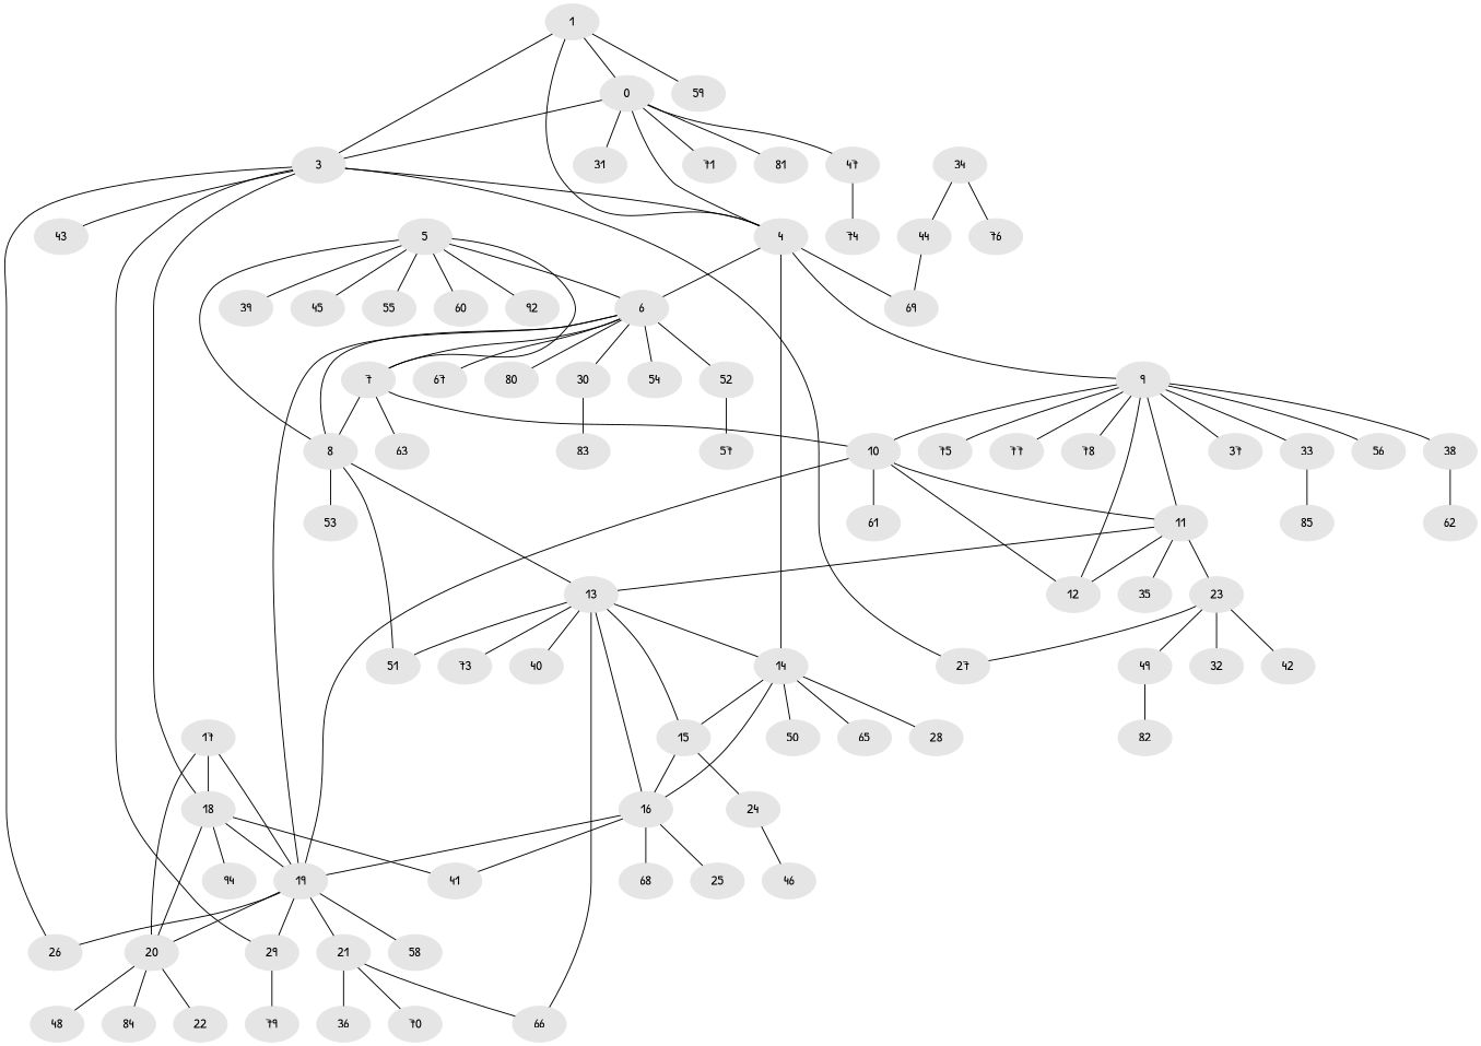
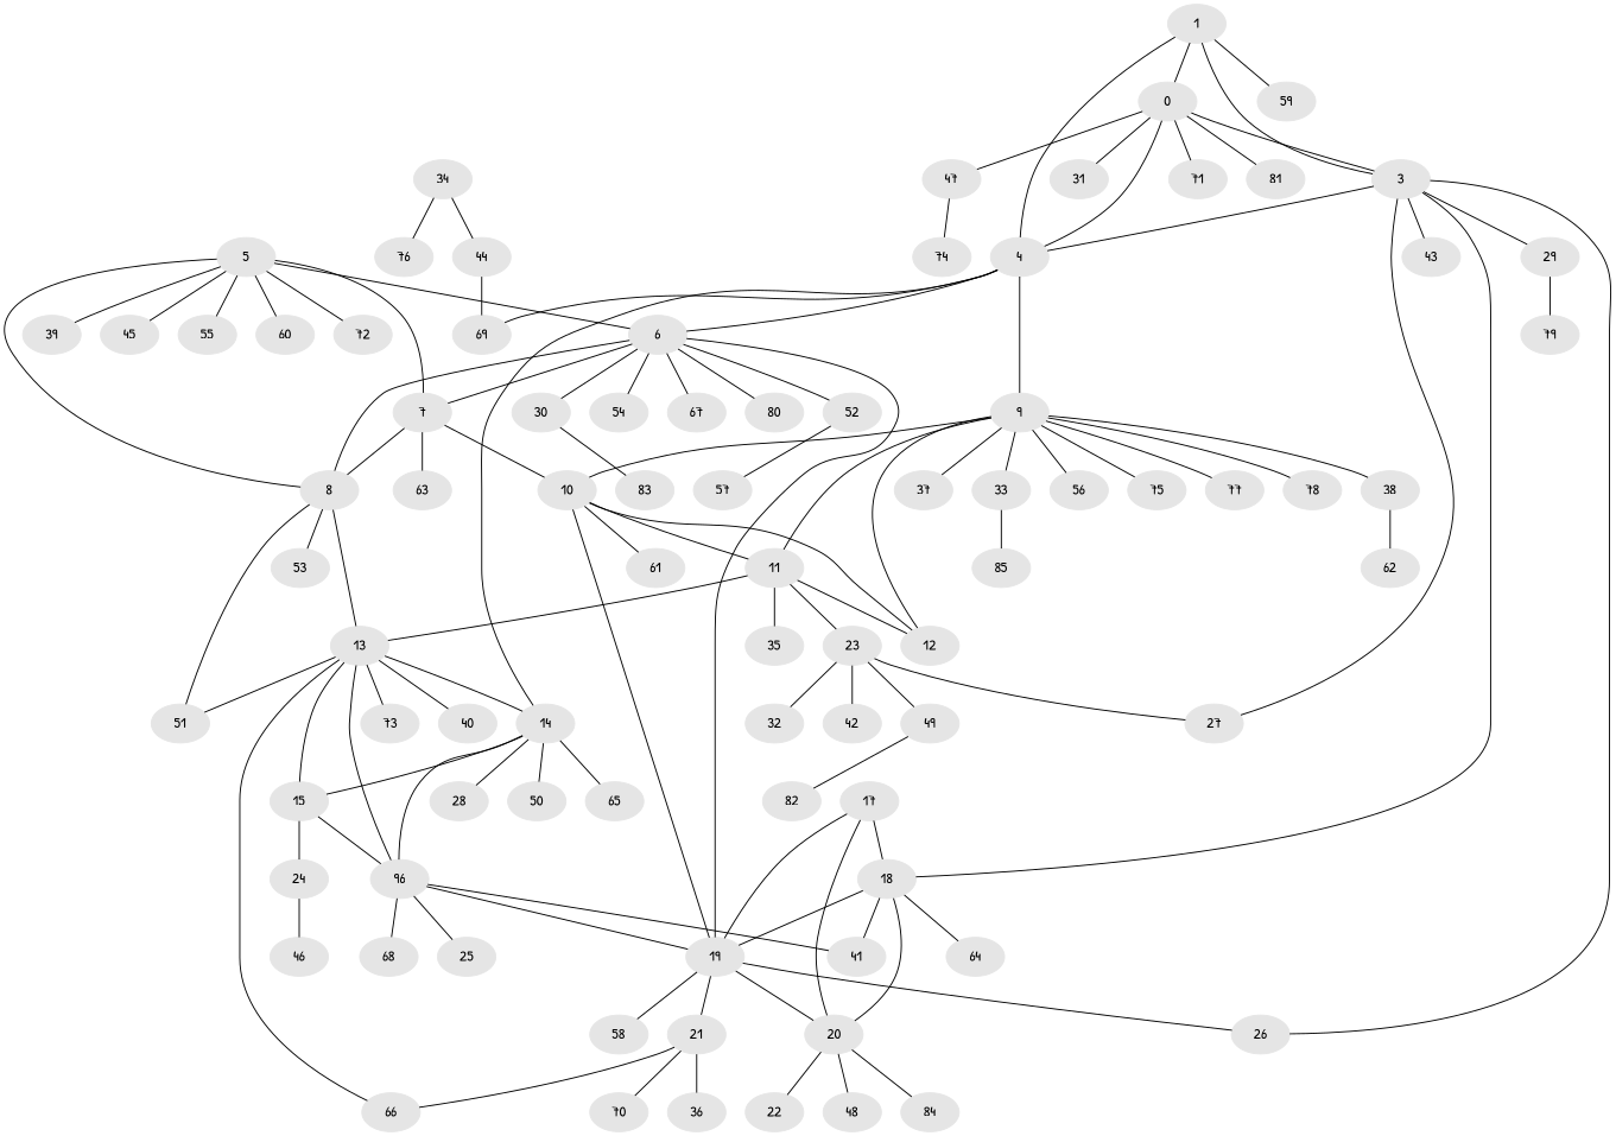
  graph {
    fontname="Patrick Hand"
    node [color=gray90 fontname="Patrick Hand" style=filled]
    edge [fontname="Patrick Hand"]
    n1 [label=0]
    1
    3
    4
    59
    31
    47
    71
    81
    18
    26
    27
    29
    43
    6
    9
    14
    69
    74
    19
    41
    20
-   64 [label=94]
+   64
    79
    7
    8
    30
    52
    54
    67
    80
    10
    11
    12
    33
    37
    38
    56
    75
    77
    78
    15
-   16
+   16 [label=96]
    28
    50
    65
    5
    39
    45
    55
    60
-   72 [label=92]
+   72
    63
    13
    51
    53
    21
    58
    83
    57
    61
    40
    66
    73
    23
    35
    85
    34
    44
    76
    62
    32
    42
    49
    24
    25
    68
    46
    17
    22
    48
    84
    36
    70
    82
    n1 -- 3
    n1 -- 4
    n1 -- 31
    n1 -- 47
    n1 -- 71
    n1 -- 81
    1 -- n1
    1 -- 3
    1 -- 4
    1 -- 59
    3 -- 4
    3 -- 18
    3 -- 26
    3 -- 27
    3 -- 29
    3 -- 43
    4 -- 6
    4 -- 9
    4 -- 14
    4 -- 69
    47 -- 74
    18 -- 19
    18 -- 41
    18 -- 20
    18 -- 64
    29 -- 79
    6 -- 19
    6 -- 7
    6 -- 8
    6 -- 30
    6 -- 52
    6 -- 54
    6 -- 67
    6 -- 80
    9 -- 10
    9 -- 11
    9 -- 12
    9 -- 33
    9 -- 37
    9 -- 38
    9 -- 56
    9 -- 75
    9 -- 77
    9 -- 78
    14 -- 15
    14 -- 16
    14 -- 28
    14 -- 50
    14 -- 65
    19 -- 26
-   19 -- 29
    19 -- 20
    19 -- 21
    19 -- 58
    20 -- 22
    20 -- 48
    20 -- 84
    7 -- 8
    7 -- 10
    7 -- 63
    8 -- 13
    8 -- 51
    8 -- 53
    30 -- 83
    52 -- 57
    10 -- 19
    10 -- 11
    10 -- 12
    10 -- 61
    11 -- 12
    11 -- 13
    11 -- 23
    11 -- 35
    33 -- 85
    38 -- 62
    15 -- 16
    15 -- 24
    16 -- 19
    16 -- 41
    16 -- 25
    16 -- 68
    5 -- 6
    5 -- 7
    5 -- 8
    5 -- 39
    5 -- 45
    5 -- 55
    5 -- 60
    5 -- 72
    13 -- 14
    13 -- 15
    13 -- 16
    13 -- 51
    13 -- 40
    13 -- 66
    13 -- 73
    21 -- 66
    21 -- 36
    21 -- 70
    23 -- 27
    23 -- 32
    23 -- 42
    23 -- 49
    34 -- 44
    34 -- 76
    44 -- 69
    49 -- 82
    24 -- 46
    17 -- 18
    17 -- 19
    17 -- 20
  }
